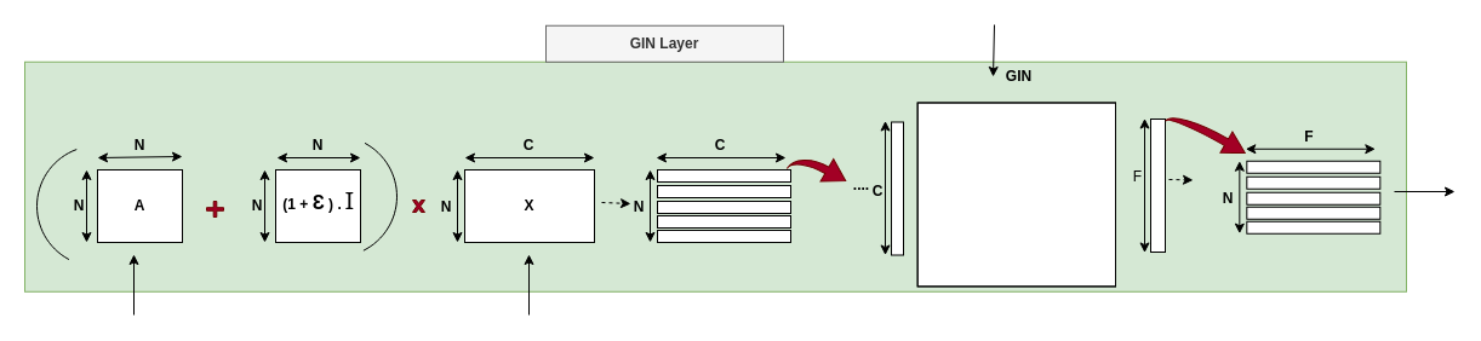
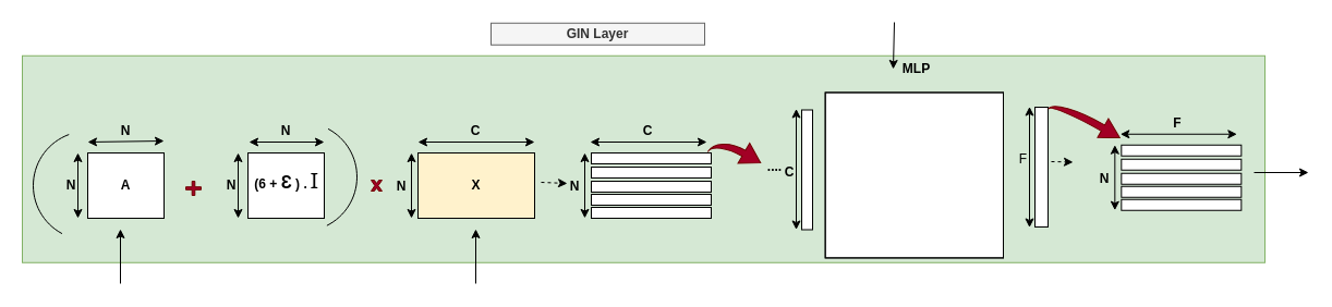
  <mxCell id="0" />
  <mxCell id="1" parent="0" />
  <mxCell id="2" value="" style="rounded=0;whiteSpace=wrap;html=1;fillColor=#d5e8d4;strokeColor=#82b366;" vertex="1" parent="1"><mxGeometry x="20" y="50.75" width="1140" height="190" as="geometry" /></mxCell>
  <mxCell id="3" value="" style="endArrow=classic;startArrow=classic;html=1;rounded=0;" edge="1" parent="1"><mxGeometry width="50" height="50" relative="1" as="geometry"><mxPoint x="228" y="130" as="sourcePoint" /><mxPoint x="297" y="130" as="targetPoint" /></mxGeometry></mxCell>
  <mxCell id="4" value="&lt;b&gt;N&lt;/b&gt;" style="text;html=1;align=center;verticalAlign=middle;whiteSpace=wrap;rounded=0;" vertex="1" parent="1"><mxGeometry x="247" y="110" width="30" height="20" as="geometry" /></mxCell>
  <mxCell id="5" value="&lt;b&gt;N&lt;/b&gt;" style="text;html=1;align=center;verticalAlign=middle;whiteSpace=wrap;rounded=0;" vertex="1" parent="1"><mxGeometry x="197" y="160" width="30" height="20" as="geometry" /></mxCell>
  <mxCell id="6" value="" style="endArrow=classic;startArrow=classic;html=1;rounded=0;" edge="1" parent="1"><mxGeometry width="50" height="50" relative="1" as="geometry"><mxPoint x="218" y="140" as="sourcePoint" /><mxPoint x="218" y="200" as="targetPoint" /></mxGeometry></mxCell>
  <mxCell id="7" value="" style="rounded=0;whiteSpace=wrap;html=1;" vertex="1" parent="1"><mxGeometry x="227" y="140" width="70" height="60" as="geometry" /></mxCell>
  <mxCell id="8" value="" style="endArrow=classic;startArrow=classic;html=1;rounded=0;" edge="1" parent="1"><mxGeometry width="50" height="50" relative="1" as="geometry"><mxPoint x="383" y="130" as="sourcePoint" /><mxPoint x="490" y="130" as="targetPoint" /></mxGeometry></mxCell>
  <mxCell id="9" value="&lt;b&gt;C&lt;/b&gt;" style="text;html=1;align=center;verticalAlign=middle;whiteSpace=wrap;rounded=0;" vertex="1" parent="1"><mxGeometry x="421" y="110" width="30" height="20" as="geometry" /></mxCell>
- <mxCell id="10" value="&lt;b&gt;X&lt;/b&gt;" style="rounded=0;whiteSpace=wrap;html=1;" vertex="1" parent="1"><mxGeometry x="383" y="140" width="107" height="60" as="geometry" /></mxCell>
+ <mxCell id="10" value="&lt;b&gt;X&lt;/b&gt;" style="rounded=0;whiteSpace=wrap;html=1;fillColor=#fff2cc;" vertex="1" parent="1"><mxGeometry x="383" y="140" width="107" height="60" as="geometry" /></mxCell>
  <mxCell id="11" value="&lt;b&gt;N&lt;/b&gt;" style="text;html=1;align=center;verticalAlign=middle;whiteSpace=wrap;rounded=0;" vertex="1" parent="1"><mxGeometry x="353" y="161" width="30" height="20" as="geometry" /></mxCell>
  <mxCell id="12" value="" style="endArrow=classic;startArrow=classic;html=1;rounded=0;" edge="1" parent="1"><mxGeometry width="50" height="50" relative="1" as="geometry"><mxPoint x="377" y="140.06" as="sourcePoint" /><mxPoint x="377" y="200" as="targetPoint" /></mxGeometry></mxCell>
  <mxCell id="13" value="" style="verticalLabelPosition=bottom;verticalAlign=top;html=1;shape=mxgraph.basic.x;fillColor=#a20025;fontColor=#ffffff;strokeColor=#6F0000;" vertex="1" parent="1"><mxGeometry x="340" y="165" width="10" height="10" as="geometry" /></mxCell>
- <mxCell id="14" value="&lt;b&gt;GIN Layer&lt;/b&gt;" style="text;html=1;align=center;verticalAlign=middle;whiteSpace=wrap;rounded=0;fillColor=#f5f5f5;fontColor=#333333;strokeColor=#666666;" vertex="1" parent="1"><mxGeometry x="450" y="20.75" width="196" height="30" as="geometry" /></mxCell>
+ <mxCell id="14" value="&lt;b&gt;GIN Layer&lt;/b&gt;" style="text;html=1;align=center;verticalAlign=middle;whiteSpace=wrap;rounded=0;fillColor=#f5f5f5;fontColor=#333333;strokeColor=#666666;" vertex="1" parent="1"><mxGeometry x="450" y="20.75" width="196" height="20" as="geometry" /></mxCell>
  <mxCell id="15" value="" style="endArrow=classic;html=1;rounded=0;dashed=1;" edge="1" parent="1"><mxGeometry width="50" height="50" relative="1" as="geometry"><mxPoint x="496" y="167" as="sourcePoint" /><mxPoint x="520" y="168" as="targetPoint" /></mxGeometry></mxCell>
  <mxCell id="16" value="" style="shape=cross;whiteSpace=wrap;html=1;strokeColor=#6F0000;align=center;verticalAlign=top;fontFamily=Helvetica;fontSize=12;fontColor=#ffffff;fillColor=#a20025;" vertex="1" parent="1"><mxGeometry x="170" y="166" width="14" height="13" as="geometry" /></mxCell>
  <mxCell id="17" value="" style="endArrow=classic;startArrow=classic;html=1;rounded=0;entryX=0.75;entryY=1;entryDx=0;entryDy=0;" edge="1" parent="1"><mxGeometry width="50" height="50" relative="1" as="geometry"><mxPoint x="80" y="130" as="sourcePoint" /><mxPoint x="149.5" y="129" as="targetPoint" /><Array as="points"><mxPoint x="150" y="129" /></Array></mxGeometry></mxCell>
  <mxCell id="18" value="&lt;b&gt;N&lt;/b&gt;" style="text;html=1;align=center;verticalAlign=middle;whiteSpace=wrap;rounded=0;" vertex="1" parent="1"><mxGeometry x="100" y="110" width="30" height="20" as="geometry" /></mxCell>
  <mxCell id="19" value="&lt;b&gt;N&lt;/b&gt;" style="text;html=1;align=center;verticalAlign=middle;whiteSpace=wrap;rounded=0;" vertex="1" parent="1"><mxGeometry x="50" y="160" width="30" height="20" as="geometry" /></mxCell>
  <mxCell id="20" value="" style="endArrow=classic;startArrow=classic;html=1;rounded=0;" edge="1" parent="1"><mxGeometry width="50" height="50" relative="1" as="geometry"><mxPoint x="71" y="140" as="sourcePoint" /><mxPoint x="71" y="200" as="targetPoint" /></mxGeometry></mxCell>
  <mxCell id="21" value="&lt;b&gt;A&lt;/b&gt;" style="rounded=0;whiteSpace=wrap;html=1;" vertex="1" parent="1"><mxGeometry x="80" y="140" width="70" height="60" as="geometry" /></mxCell>
  <mxCell id="22" value="" style="endArrow=classic;html=1;rounded=0;entryX=0;entryY=0.75;entryDx=0;entryDy=0;" edge="1" parent="1"><mxGeometry width="50" height="50" relative="1" as="geometry"><mxPoint x="110" y="260" as="sourcePoint" /><mxPoint x="110" y="210" as="targetPoint" /></mxGeometry></mxCell>
  <mxCell id="23" value="" style="verticalLabelPosition=bottom;verticalAlign=top;html=1;shape=mxgraph.basic.arc;startAngle=0.578;endAngle=0.944;" vertex="1" parent="1"><mxGeometry x="30" y="120" width="100" height="100" as="geometry" /></mxCell>
  <mxCell id="24" value="" style="verticalLabelPosition=bottom;verticalAlign=top;html=1;shape=mxgraph.basic.arc;startAngle=0.578;endAngle=0.926;rotation=-180;" vertex="1" parent="1"><mxGeometry x="227" y="112" width="100" height="100" as="geometry" /></mxCell>
- <mxCell id="25" value="&lt;b&gt;(1 +&amp;nbsp;&lt;/b&gt;&lt;a style=&quot;text-decoration-line: none; background: none rgb(255, 255, 255); border-radius: 2px; overflow-wrap: break-word; font-family: sans-serif; font-size: 16px; text-align: start; text-wrap: wrap;&quot; title=&quot;Latin epsilon&quot; href=&quot;https://en.wikipedia.org/wiki/Latin_epsilon&quot;&gt;&lt;b&gt;&lt;font color=&quot;#000000&quot;&gt;Ɛ&lt;/font&gt;&lt;/b&gt;&lt;/a&gt;&lt;b&gt;&amp;nbsp;) .&amp;nbsp;&lt;/b&gt;&lt;h3 class=&quot;LC20lb MBeuO DKV0Md&quot; style=&quot;font-weight: 400; margin: 18px 0px 3px; padding: 5px 0px 0px; font-size: 20px; line-height: 1.3; display: inline-block;&quot;&gt;&lt;font color=&quot;#000000&quot;&gt;Ɪ&lt;/font&gt;&lt;/h3&gt;" style="text;html=1;align=center;verticalAlign=middle;resizable=0;points=[];autosize=1;strokeColor=none;fillColor=none;" vertex="1" parent="1"><mxGeometry x="217" y="120" width="90" height="70" as="geometry" /></mxCell>
+ <mxCell id="25" value="&lt;b&gt;(6 +&amp;nbsp;&lt;/b&gt;&lt;a style=&quot;text-decoration-line: none; background: none rgb(255, 255, 255); border-radius: 2px; overflow-wrap: break-word; font-family: sans-serif; font-size: 16px; text-align: start; text-wrap: wrap;&quot; title=&quot;Latin epsilon&quot; href=&quot;https://en.wikipedia.org/wiki/Latin_epsilon&quot;&gt;&lt;b&gt;&lt;font color=&quot;#000000&quot;&gt;Ɛ&lt;/font&gt;&lt;/b&gt;&lt;/a&gt;&lt;b&gt;&amp;nbsp;) .&amp;nbsp;&lt;/b&gt;&lt;h3 class=&quot;LC20lb MBeuO DKV0Md&quot; style=&quot;font-weight: 400; margin: 18px 0px 3px; padding: 5px 0px 0px; font-size: 20px; line-height: 1.3; display: inline-block;&quot;&gt;&lt;font color=&quot;#000000&quot;&gt;Ɪ&lt;/font&gt;&lt;/h3&gt;" style="text;html=1;align=center;verticalAlign=middle;resizable=0;points=[];autosize=1;strokeColor=none;fillColor=none;" vertex="1" parent="1"><mxGeometry x="217" y="120" width="90" height="70" as="geometry" /></mxCell>
  <mxCell id="26" value="" style="rounded=0;whiteSpace=wrap;html=1;" vertex="1" parent="1"><mxGeometry x="542" y="140" width="110" height="10" as="geometry" /></mxCell>
  <mxCell id="27" value="" style="rounded=0;whiteSpace=wrap;html=1;" vertex="1" parent="1"><mxGeometry x="542" y="153" width="110" height="10" as="geometry" /></mxCell>
  <mxCell id="28" value="" style="rounded=0;whiteSpace=wrap;html=1;" vertex="1" parent="1"><mxGeometry x="542" y="166" width="110" height="10" as="geometry" /></mxCell>
  <mxCell id="29" value="" style="rounded=0;whiteSpace=wrap;html=1;" vertex="1" parent="1"><mxGeometry x="542" y="178" width="110" height="10" as="geometry" /></mxCell>
  <mxCell id="30" value="" style="rounded=0;whiteSpace=wrap;html=1;" vertex="1" parent="1"><mxGeometry x="542" y="190" width="110" height="10" as="geometry" /></mxCell>
  <mxCell id="31" value="&lt;b&gt;N&lt;/b&gt;" style="text;html=1;align=center;verticalAlign=middle;whiteSpace=wrap;rounded=0;" vertex="1" parent="1"><mxGeometry x="512" y="160.94" width="30" height="20" as="geometry" /></mxCell>
  <mxCell id="32" value="" style="endArrow=classic;startArrow=classic;html=1;rounded=0;" edge="1" parent="1"><mxGeometry width="50" height="50" relative="1" as="geometry"><mxPoint x="536" y="140" as="sourcePoint" /><mxPoint x="536" y="199.94" as="targetPoint" /></mxGeometry></mxCell>
  <mxCell id="33" value="" style="endArrow=classic;startArrow=classic;html=1;rounded=0;" edge="1" parent="1"><mxGeometry width="50" height="50" relative="1" as="geometry"><mxPoint x="541" y="130" as="sourcePoint" /><mxPoint x="648" y="130" as="targetPoint" /></mxGeometry></mxCell>
  <mxCell id="34" value="&lt;b&gt;C&lt;/b&gt;" style="text;html=1;align=center;verticalAlign=middle;whiteSpace=wrap;rounded=0;" vertex="1" parent="1"><mxGeometry x="579" y="110" width="30" height="20" as="geometry" /></mxCell>
  <mxCell id="35" value="" style="rounded=0;whiteSpace=wrap;html=1;rotation=90;" vertex="1" parent="1"><mxGeometry x="685" y="150.5" width="110" height="10" as="geometry" /></mxCell>
  <mxCell id="36" value="" style="endArrow=classic;startArrow=classic;html=1;rounded=0;" edge="1" parent="1"><mxGeometry width="50" height="50" relative="1" as="geometry"><mxPoint x="730" y="99.5" as="sourcePoint" /><mxPoint x="730" y="210.5" as="targetPoint" /></mxGeometry></mxCell>
  <mxCell id="37" value="&lt;b&gt;C&lt;/b&gt;" style="text;html=1;align=center;verticalAlign=middle;whiteSpace=wrap;rounded=0;" vertex="1" parent="1"><mxGeometry x="709" y="148" width="30" height="20" as="geometry" /></mxCell>
  <mxCell id="38" value="&lt;b&gt;....&lt;/b&gt;" style="text;html=1;align=center;verticalAlign=middle;resizable=0;points=[];autosize=1;strokeColor=none;fillColor=none;" vertex="1" parent="1"><mxGeometry x="690" y="138" width="40" height="30" as="geometry" /></mxCell>
  <mxCell id="39" value="" style="endArrow=classic;html=1;rounded=0;entryX=0;entryY=0.75;entryDx=0;entryDy=0;" edge="1" parent="1"><mxGeometry width="50" height="50" relative="1" as="geometry"><mxPoint x="436" y="260" as="sourcePoint" /><mxPoint x="436" y="210" as="targetPoint" /></mxGeometry></mxCell>
  <mxCell id="40" value="" style="html=1;shadow=0;dashed=0;align=center;verticalAlign=middle;shape=mxgraph.arrows2.jumpInArrow;dy=3.11;dx=17.73;arrowHead=21.52;rotation=30;fillColor=#a20025;fontColor=#ffffff;strokeColor=#6F0000;" vertex="1" parent="1"><mxGeometry x="652.23" y="126.32" width="47.01" height="26.16" as="geometry" /></mxCell>
- <mxCell id="41" value="&lt;b&gt;GIN&lt;/b&gt;" style="text;html=1;align=center;verticalAlign=middle;resizable=0;points=[];autosize=1;strokeColor=none;fillColor=none;" vertex="1" parent="1"><mxGeometry x="815" y="48" width="50" height="30" as="geometry" /></mxCell>
+ <mxCell id="41" value="&lt;b&gt;MLP&lt;/b&gt;" style="text;html=1;align=center;verticalAlign=middle;resizable=0;points=[];autosize=1;strokeColor=none;fillColor=none;" vertex="1" parent="1"><mxGeometry x="815" y="48" width="50" height="30" as="geometry" /></mxCell>
  <mxCell id="42" value="" style="endArrow=classic;html=1;rounded=0;entryX=0;entryY=1;entryDx=0;entryDy=0;dashed=1;" edge="1" parent="1"><mxGeometry width="50" height="50" relative="1" as="geometry"><mxPoint x="964" y="148" as="sourcePoint" /><mxPoint x="984" y="148.4" as="targetPoint" /></mxGeometry></mxCell>
  <mxCell id="43" value="" style="rounded=0;whiteSpace=wrap;html=1;rotation=90;" vertex="1" parent="1"><mxGeometry x="900" y="147" width="110" height="12" as="geometry" /></mxCell>
  <mxCell id="44" value="" style="endArrow=classic;startArrow=classic;html=1;rounded=0;" edge="1" parent="1"><mxGeometry width="50" height="50" relative="1" as="geometry"><mxPoint x="944" y="97.5" as="sourcePoint" /><mxPoint x="944" y="208.5" as="targetPoint" /></mxGeometry></mxCell>
  <mxCell id="45" value="" style="html=1;shadow=0;dashed=0;align=center;verticalAlign=middle;shape=mxgraph.arrows2.jumpInArrow;dy=3.11;dx=17.73;arrowHead=21.52;rotation=30;fillColor=#a20025;fontColor=#ffffff;strokeColor=#6F0000;" vertex="1" parent="1"><mxGeometry x="961.47" y="98.5" width="70" height="20" as="geometry" /></mxCell>
  <mxCell id="46" value="F" style="text;html=1;align=center;verticalAlign=middle;resizable=0;points=[];autosize=1;strokeColor=none;fillColor=none;" vertex="1" parent="1"><mxGeometry x="923.33" y="130.75" width="30" height="30" as="geometry" /></mxCell>
  <mxCell id="47" value="" style="rounded=0;whiteSpace=wrap;html=1;" vertex="1" parent="1"><mxGeometry x="1028.33" y="132.75" width="110" height="10" as="geometry" /></mxCell>
  <mxCell id="48" value="" style="rounded=0;whiteSpace=wrap;html=1;" vertex="1" parent="1"><mxGeometry x="1028.33" y="145.75" width="110" height="10" as="geometry" /></mxCell>
  <mxCell id="49" value="" style="rounded=0;whiteSpace=wrap;html=1;" vertex="1" parent="1"><mxGeometry x="1028.33" y="158.75" width="110" height="10" as="geometry" /></mxCell>
  <mxCell id="50" value="" style="rounded=0;whiteSpace=wrap;html=1;" vertex="1" parent="1"><mxGeometry x="1028.33" y="170.75" width="110" height="10" as="geometry" /></mxCell>
  <mxCell id="51" value="" style="rounded=0;whiteSpace=wrap;html=1;" vertex="1" parent="1"><mxGeometry x="1028.33" y="182.75" width="110" height="10" as="geometry" /></mxCell>
  <mxCell id="52" value="&lt;b&gt;N&lt;/b&gt;" style="text;html=1;align=center;verticalAlign=middle;whiteSpace=wrap;rounded=0;" vertex="1" parent="1"><mxGeometry x="998.33" y="153.69" width="30" height="20" as="geometry" /></mxCell>
  <mxCell id="53" value="" style="endArrow=classic;startArrow=classic;html=1;rounded=0;" edge="1" parent="1"><mxGeometry width="50" height="50" relative="1" as="geometry"><mxPoint x="1022.33" y="132.75" as="sourcePoint" /><mxPoint x="1022.33" y="192.69" as="targetPoint" /></mxGeometry></mxCell>
  <mxCell id="54" value="" style="endArrow=classic;startArrow=classic;html=1;rounded=0;" edge="1" parent="1"><mxGeometry width="50" height="50" relative="1" as="geometry"><mxPoint x="1027.33" y="122.75" as="sourcePoint" /><mxPoint x="1134.33" y="122.75" as="targetPoint" /></mxGeometry></mxCell>
  <mxCell id="55" value="&lt;b&gt;F&lt;/b&gt;" style="text;html=1;align=center;verticalAlign=middle;whiteSpace=wrap;rounded=0;" vertex="1" parent="1"><mxGeometry x="1065.33" y="102.75" width="30" height="20" as="geometry" /></mxCell>
  <mxCell id="56" value="" style="endArrow=classic;html=1;rounded=0;entryX=0.32;entryY=0.033;entryDx=0;entryDy=0;entryPerimeter=0;" edge="1" parent="1"><mxGeometry width="50" height="50" relative="1" as="geometry"><mxPoint x="820" y="20" as="sourcePoint" /><mxPoint x="819" y="62.99" as="targetPoint" /></mxGeometry></mxCell>
  <mxCell id="57" value="" style="endArrow=classic;html=1;rounded=0;" edge="1" parent="1"><mxGeometry width="50" height="50" relative="1" as="geometry"><mxPoint x="1150" y="158" as="sourcePoint" /><mxPoint x="1200" y="158" as="targetPoint" /></mxGeometry></mxCell>
  <mxCell id="58" value="" style="shape=image;verticalLabelPosition=bottom;labelBackgroundColor=default;verticalAlign=top;aspect=fixed;imageAspect=0;image=https://www.researchgate.net/publication/337961028/figure/fig2/AS:836923862040577@1576549606324/Schematic-diagram-of-multilayer-perceptron.png;container=0;imageBackground=default;imageBorder=default;shadow=0;" vertex="1" parent="1"><mxGeometry x="756.66" y="84.5" width="163.34" height="151.91" as="geometry" /></mxCell>
